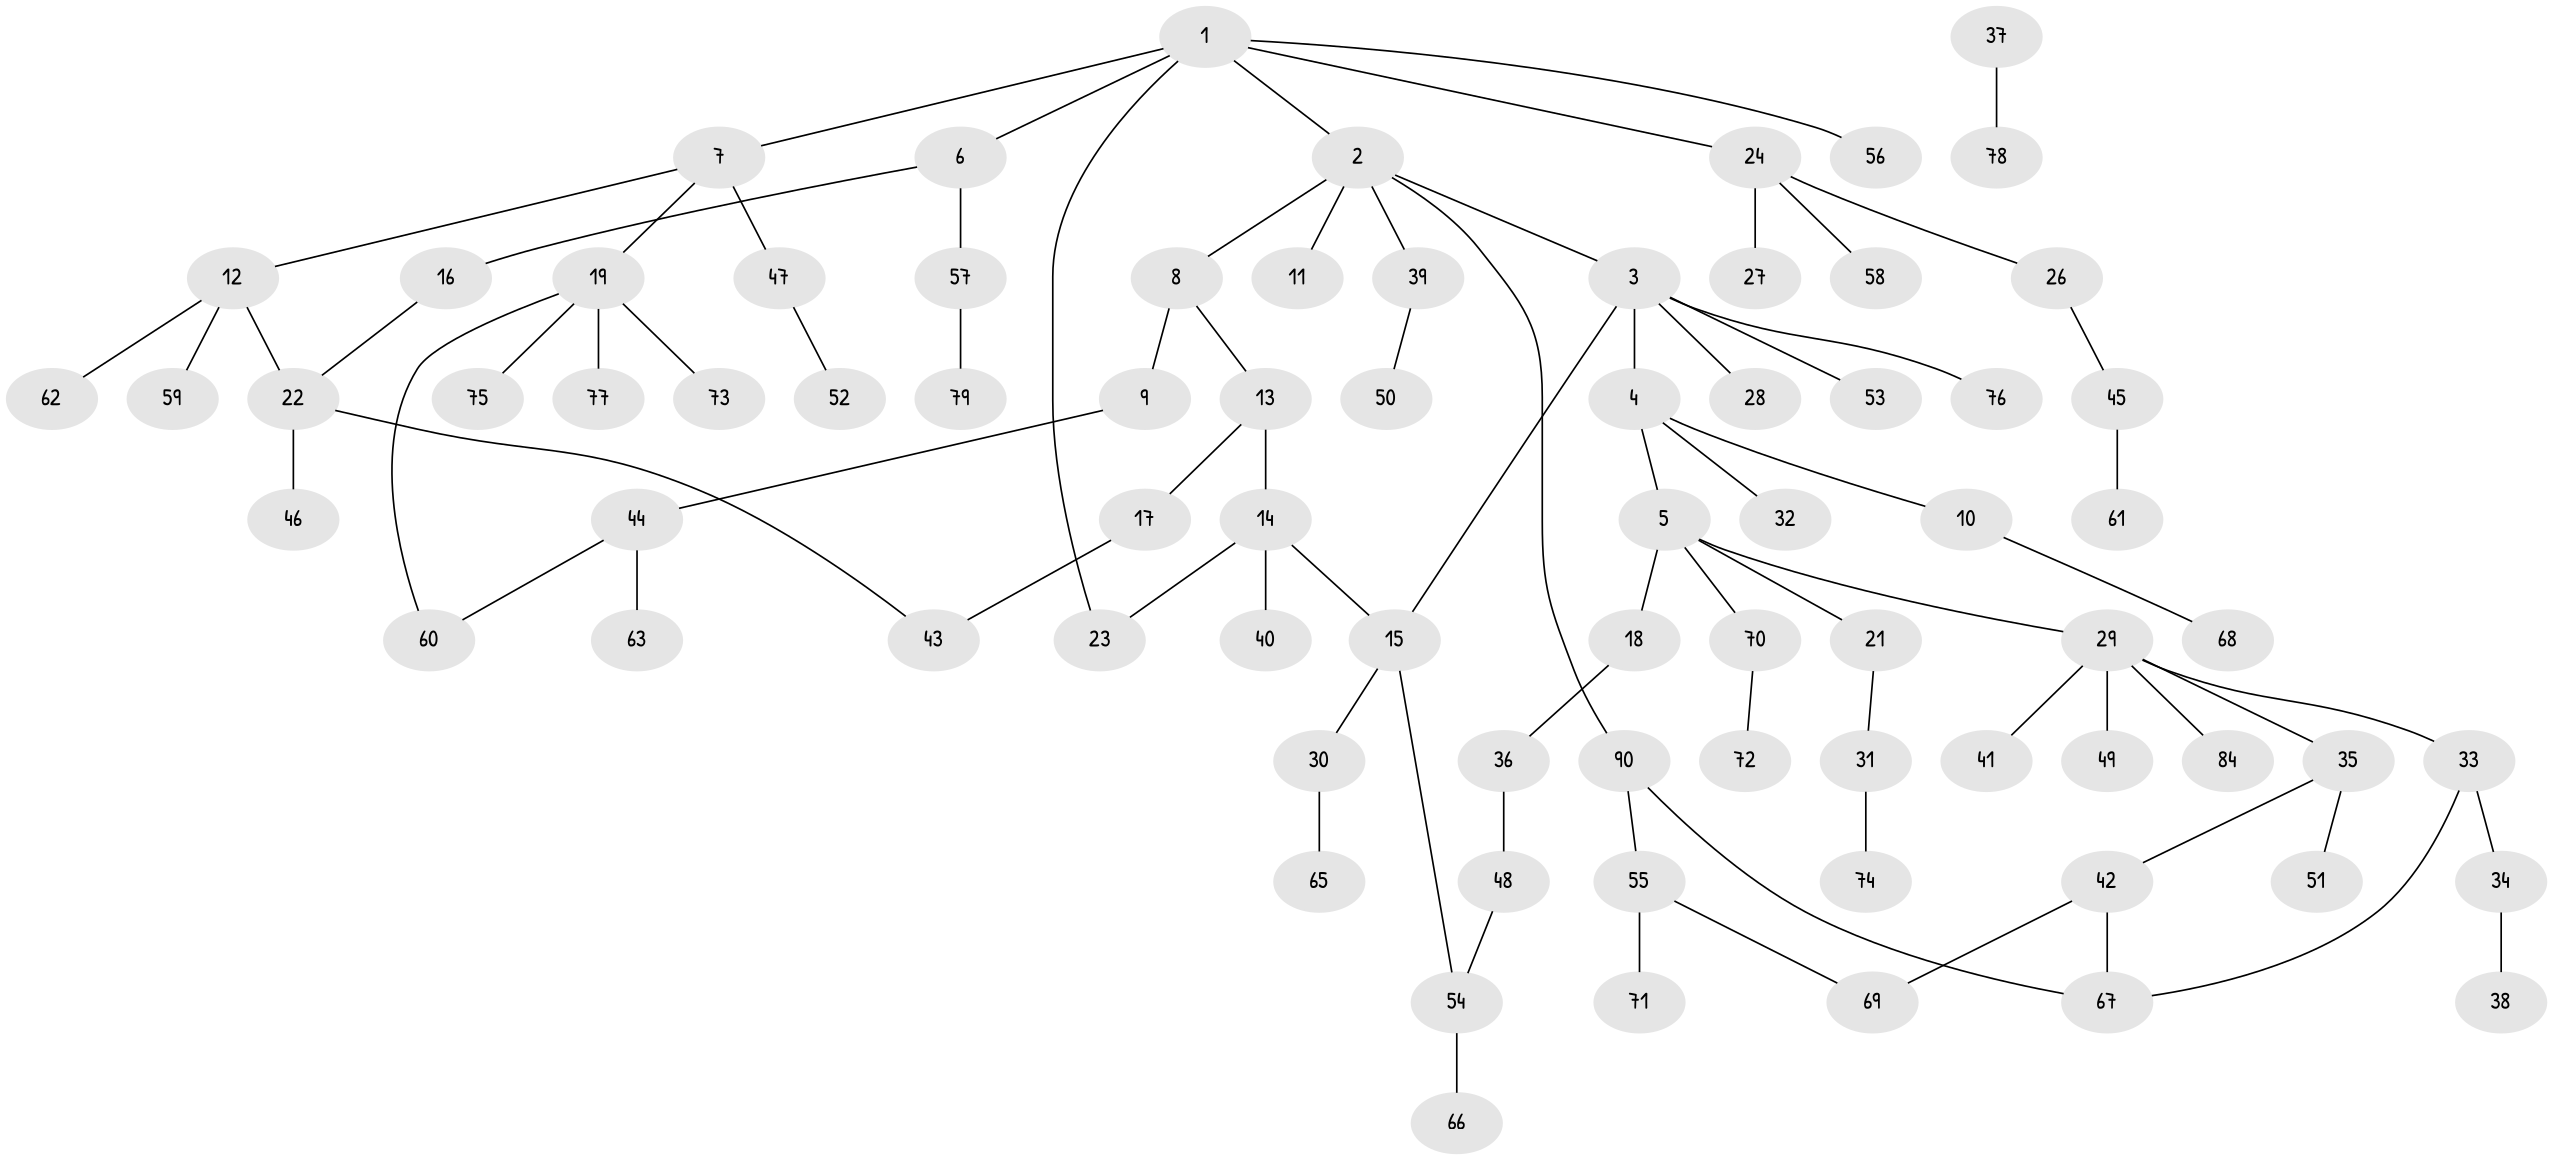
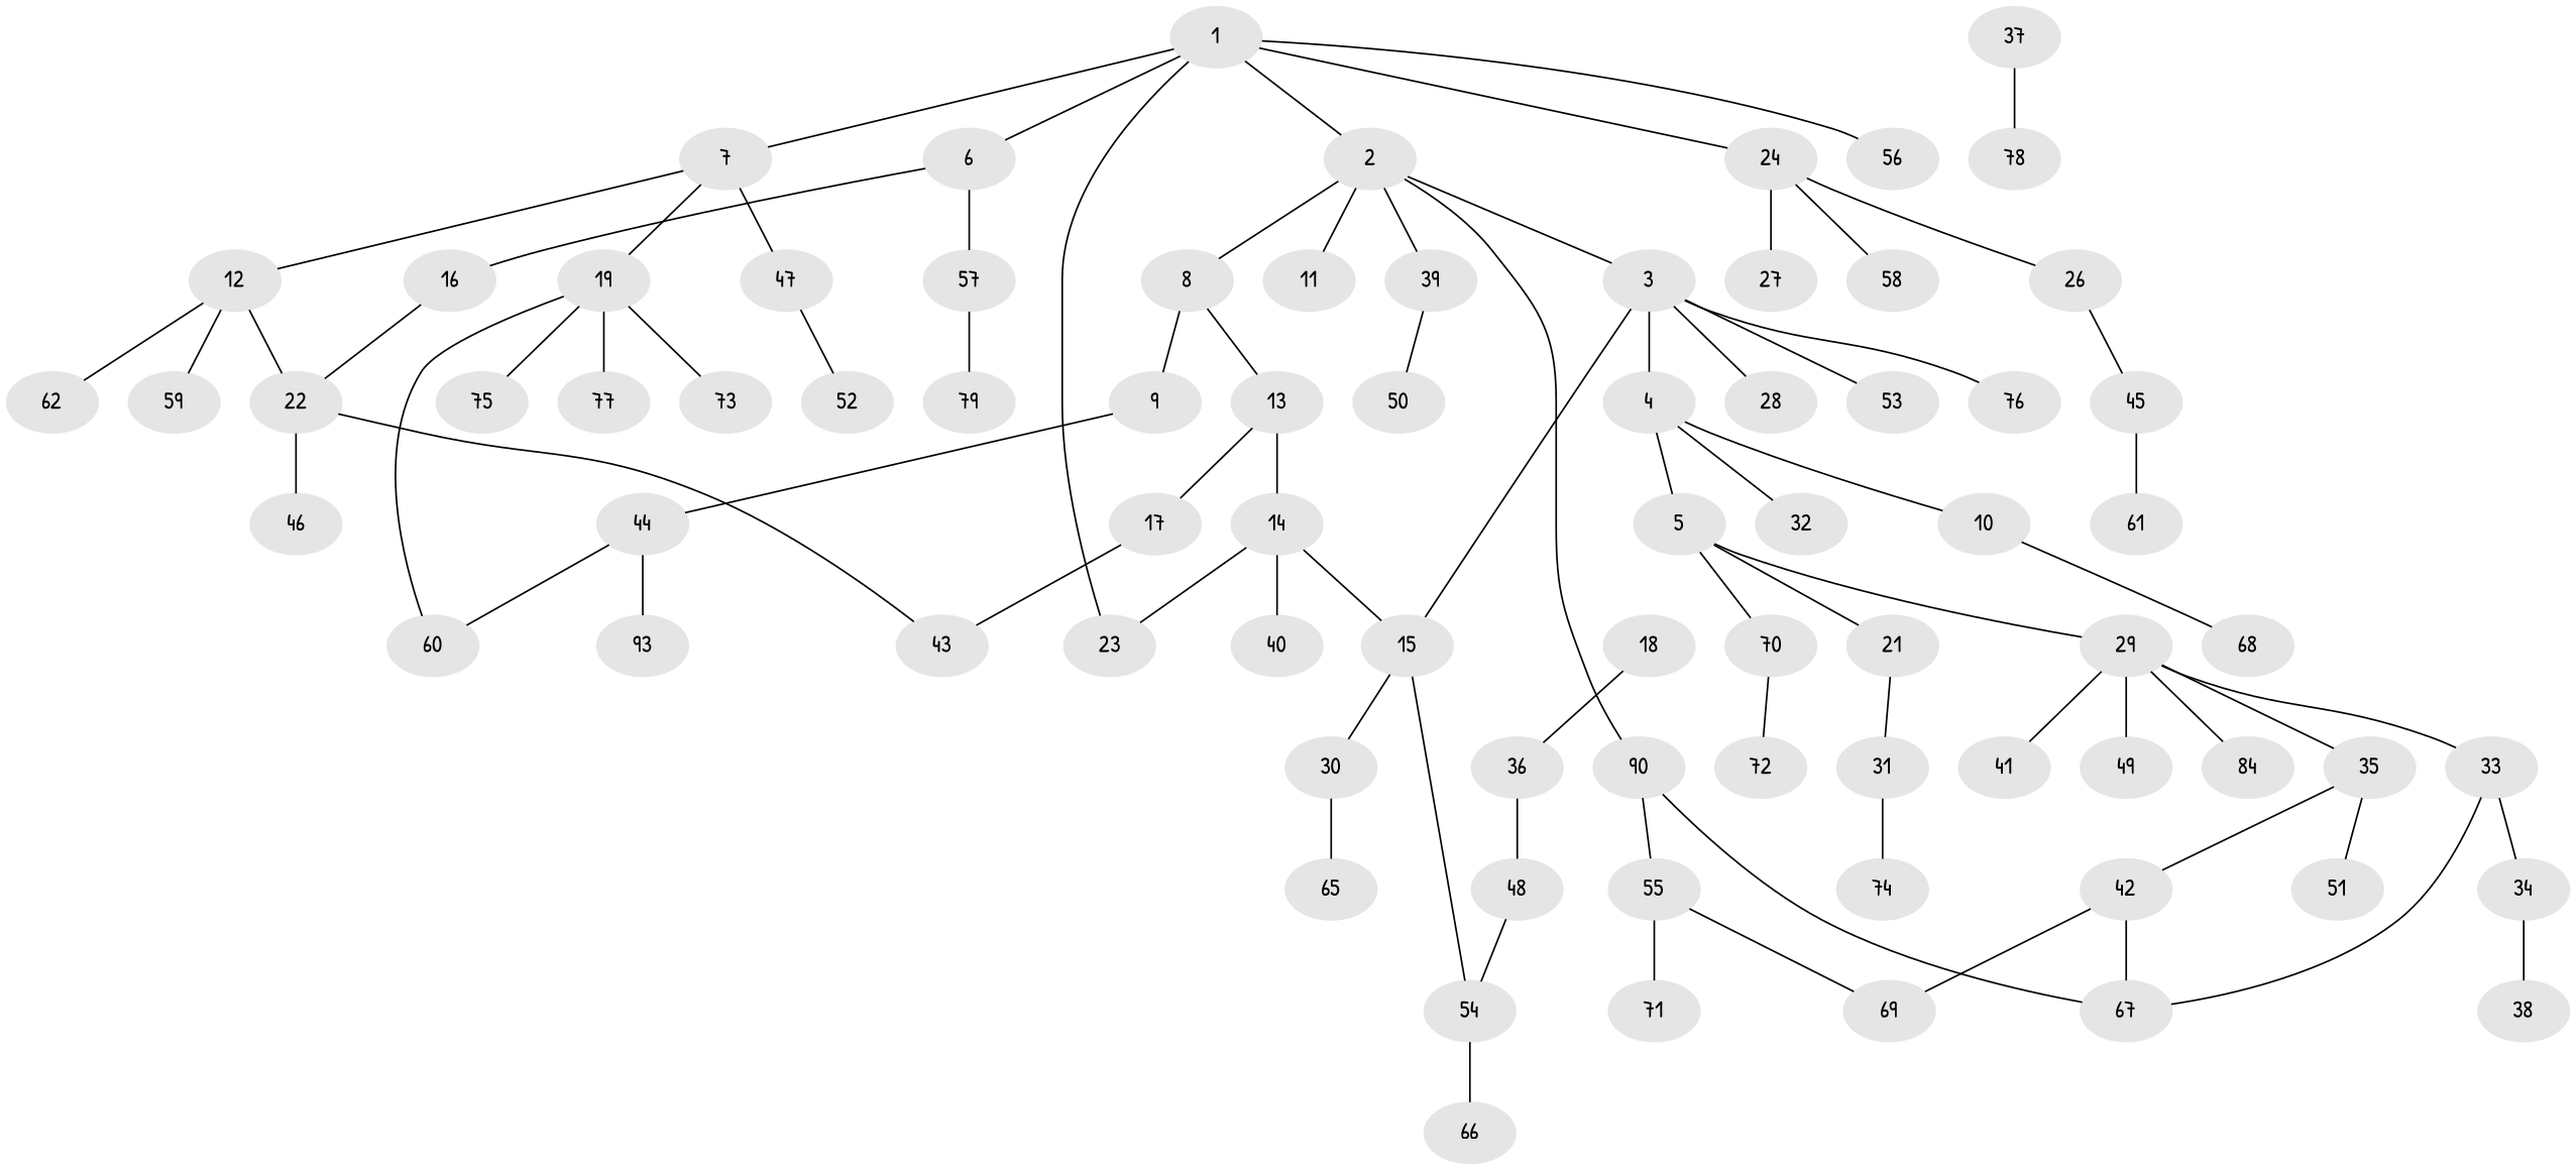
  graph {
    fontname="Patrick Hand"
    node [color=gray90 fontname="Patrick Hand" style=filled]
    edge [fontname="Patrick Hand"]
    1
    2
    6
    7
    23
    24
    56
    3
    8
    11
    n11 [label=90]
    39
    16
    57
    12
    19
    47
    26
    27
    58
    4
    15
    28
    53
    76
    9
    13
    55
    67
    50
    5
    10
    32
    30
    54
    18
    21
    29
    70
    68
    36
    31
    33
    35
    41
    49
    n47 [label=84]
    72
    22
    79
    59
    62
    60
    73
    75
    77
    52
    44
    14
    17
-   63
+   63 [label=93]
    43
    46
    40
    65
    66
    48
    71
    69
    74
    45
    37
    78
    61
    34
    42
    51
    38
    1 -- 2
    1 -- 6
    1 -- 7
    1 -- 23
    1 -- 24
    1 -- 56
    2 -- 3
    2 -- 8
    2 -- 11
    2 -- n11
    2 -- 39
    6 -- 16
    6 -- 57
    7 -- 12
    7 -- 19
    7 -- 47
    24 -- 26
    24 -- 27
    24 -- 58
    3 -- 4
    3 -- 15
    3 -- 28
    3 -- 53
    3 -- 76
    8 -- 9
    8 -- 13
    n11 -- 55
    n11 -- 67
    39 -- 50
    16 -- 22
    57 -- 79
    12 -- 22
    12 -- 59
    12 -- 62
    19 -- 60
    19 -- 73
    19 -- 75
    19 -- 77
    47 -- 52
    26 -- 45
    4 -- 5
    4 -- 10
    4 -- 32
    15 -- 30
    15 -- 54
    9 -- 44
    13 -- 14
    13 -- 17
    55 -- 71
    55 -- 69
-   5 -- 18
    5 -- 21
    5 -- 29
    5 -- 70
    10 -- 68
    30 -- 65
    54 -- 66
    18 -- 36
    21 -- 31
    29 -- 33
    29 -- 35
    29 -- 41
    29 -- 49
    29 -- n47
    70 -- 72
    36 -- 48
    31 -- 74
    33 -- 67
    33 -- 34
    35 -- 42
    35 -- 51
    22 -- 43
    22 -- 46
    44 -- 60
    44 -- 63
    14 -- 23
    14 -- 15
    14 -- 40
    17 -- 43
    48 -- 54
    45 -- 61
    37 -- 78
    34 -- 38
    42 -- 67
    42 -- 69
  }
